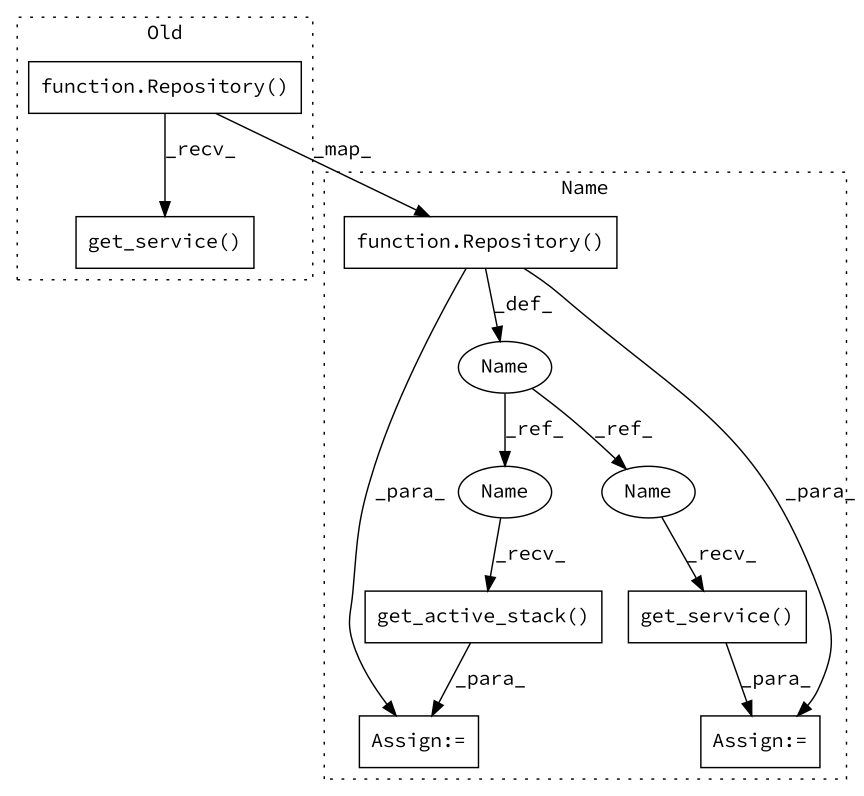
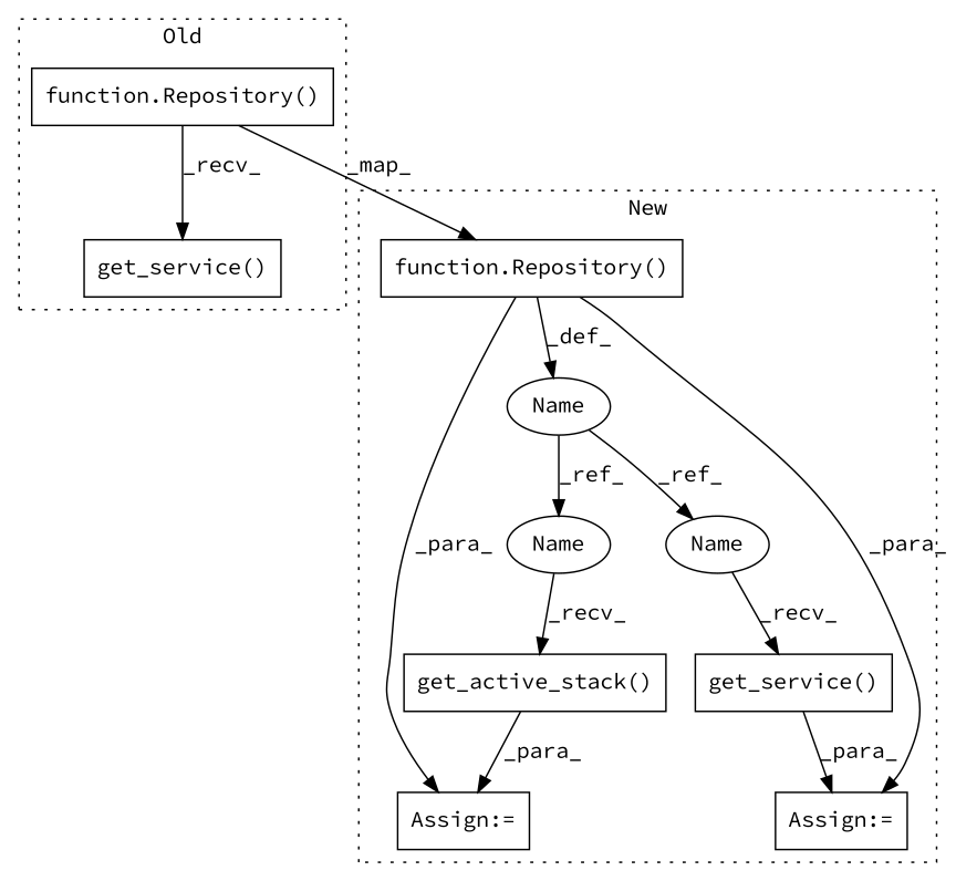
  digraph {
    fontname="Source Code Pro"
    node [a=75 l=4 s=2198 shape=box fontname="Source Code Pro"]
    edge [fontname="Source Code Pro"]
    n1 [l=26 label="get_service()"]
    n2 [l=12 label="function.Repository()"]
    n3 [l=18 label="get_service()" s=2302]
    n4 [l=12 label="function.Repository()" s=2195]
    n5 [a=87 label=Name s=2188 shape=ellipse]
    n6 [l=23 label="get_active_stack()" s=2240]
    n7 [a=68 l=3 label="Assign:=" s=2237]
    n8 [a=68 l=3 label="Assign:=" s=2299]
    n9 [a=87 label=Name s=2240 shape=ellipse]
    n10 [a=87 label=Name s=2302 shape=ellipse]
    subgraph cluster_1 {
      label=Old
      style=dotted
      n1
      n2
    }
    subgraph cluster_2 {
-     label=Name
+     label=New
      style=dotted
      n3
      n4
      n5
      n6
      n7
      n8
      n9
      n10
    }
    n2 -> n1 [label=_recv_]
    n2 -> n4 [label=_map_]
    n3 -> n8 [label=_para_]
    n4 -> n5 [label=_def_]
    n4 -> n7 [label=_para_]
    n4 -> n8 [label=_para_]
    n5 -> n9 [label=_ref_]
    n5 -> n10 [label=_ref_]
    n6 -> n7 [label=_para_]
    n9 -> n6 [label=_recv_]
    n10 -> n3 [label=_recv_]
  }
